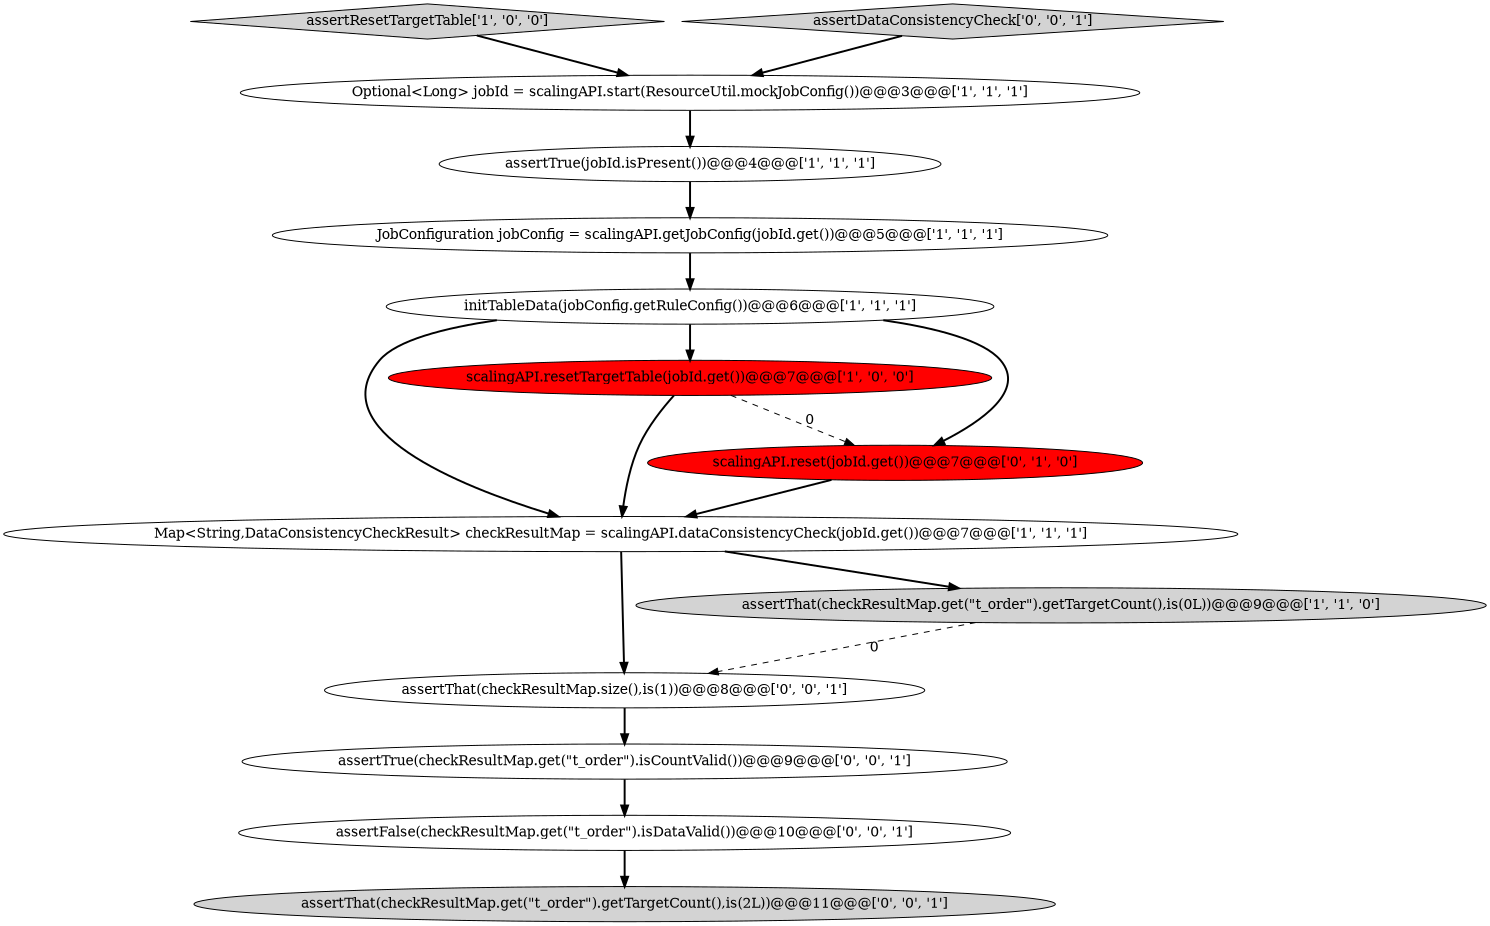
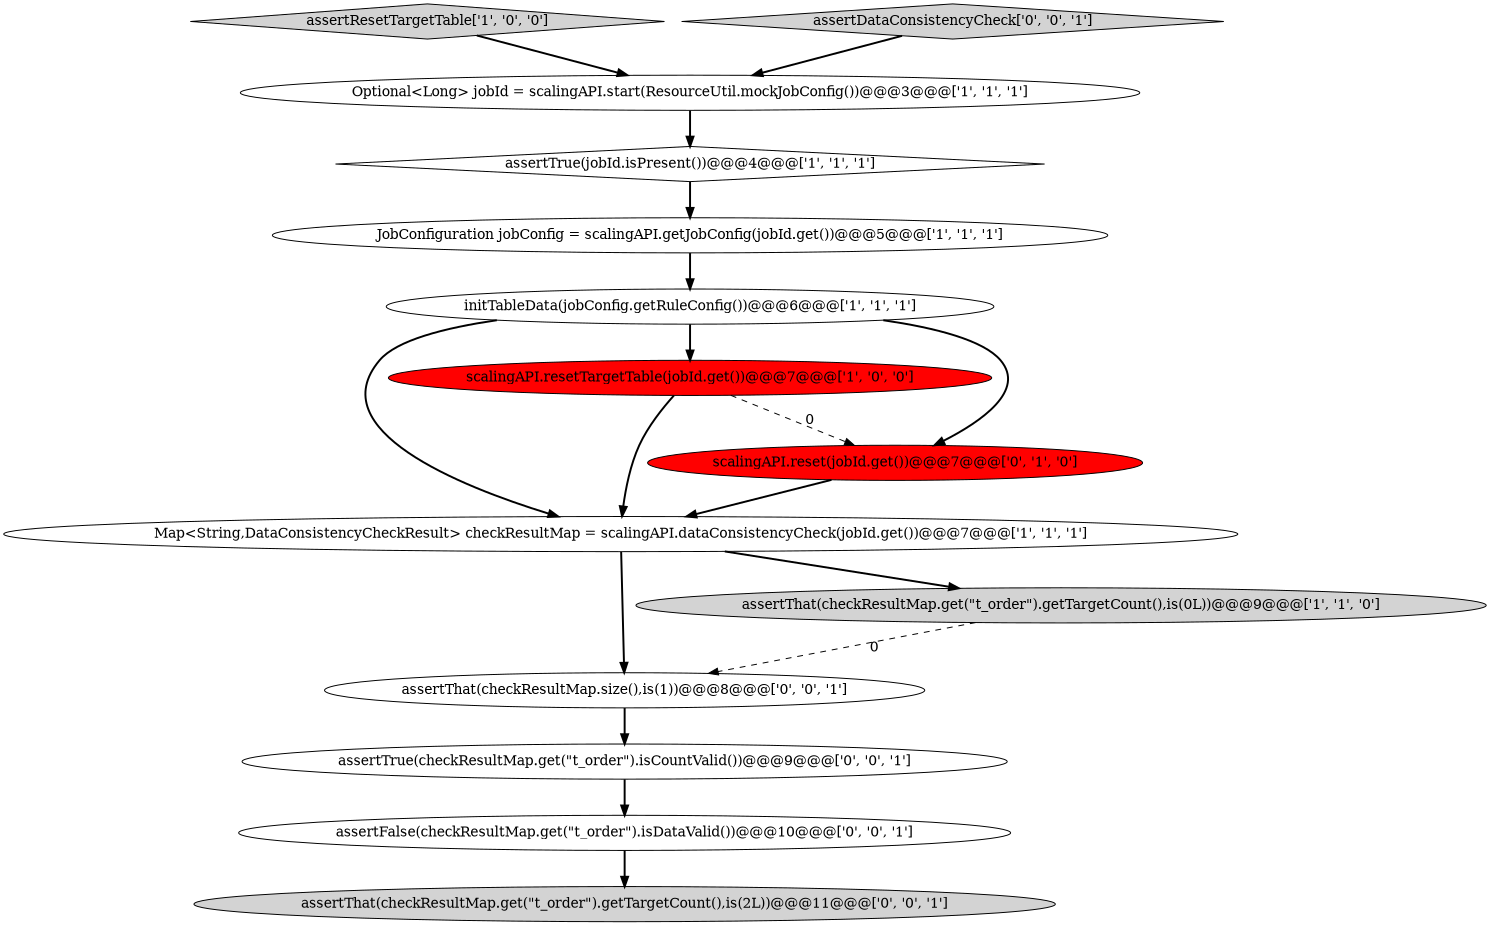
  digraph {
    node [fillcolor=white shape=ellipse style=filled]
    edge [style=bold]
    n1 [label="assertThat(checkResultMap.size(),is(1))@@@8@@@['0', '0', '1']"]
    n2 [label="assertTrue(checkResultMap.get(\"t_order\").isCountValid())@@@9@@@['0', '0', '1']"]
    n3 [label="assertFalse(checkResultMap.get(\"t_order\").isDataValid())@@@10@@@['0', '0', '1']"]
    n4 [label="initTableData(jobConfig.getRuleConfig())@@@6@@@['1', '1', '1']"]
    n5 [fillcolor=red label="scalingAPI.resetTargetTable(jobId.get())@@@7@@@['1', '0', '0']"]
    n6 [label="Map<String,DataConsistencyCheckResult> checkResultMap = scalingAPI.dataConsistencyCheck(jobId.get())@@@7@@@['1', '1', '1']"]
    n7 [fillcolor=red label="scalingAPI.reset(jobId.get())@@@7@@@['0', '1', '0']"]
    n8 [fillcolor=lightgray label="assertThat(checkResultMap.get(\"t_order\").getTargetCount(),is(0L))@@@9@@@['1', '1', '0']"]
    n9 [fillcolor=lightgray label="assertResetTargetTable['1', '0', '0']" shape=diamond]
    n10 [label="Optional<Long> jobId = scalingAPI.start(ResourceUtil.mockJobConfig())@@@3@@@['1', '1', '1']"]
-   n11 [label="assertTrue(jobId.isPresent())@@@4@@@['1', '1', '1']"]
+   n11 [label="assertTrue(jobId.isPresent())@@@4@@@['1', '1', '1']" shape=diamond]
    n12 [label="JobConfiguration jobConfig = scalingAPI.getJobConfig(jobId.get())@@@5@@@['1', '1', '1']"]
    n13 [fillcolor=lightgray label="assertDataConsistencyCheck['0', '0', '1']" shape=diamond]
    n14 [fillcolor=lightgray label="assertThat(checkResultMap.get(\"t_order\").getTargetCount(),is(2L))@@@11@@@['0', '0', '1']"]
    n1 -> n2
    n2 -> n3
    n3 -> n14
    n4 -> n5
    n4 -> n6
    n4 -> n7
    n5 -> n6
    n5 -> n7 [label=0 style=dashed]
    n6 -> n1
    n6 -> n8
    n7 -> n6
    n8 -> n1 [label=0 style=dashed]
    n9 -> n10
    n10 -> n11
    n11 -> n12
    n12 -> n4
    n13 -> n10
  }
